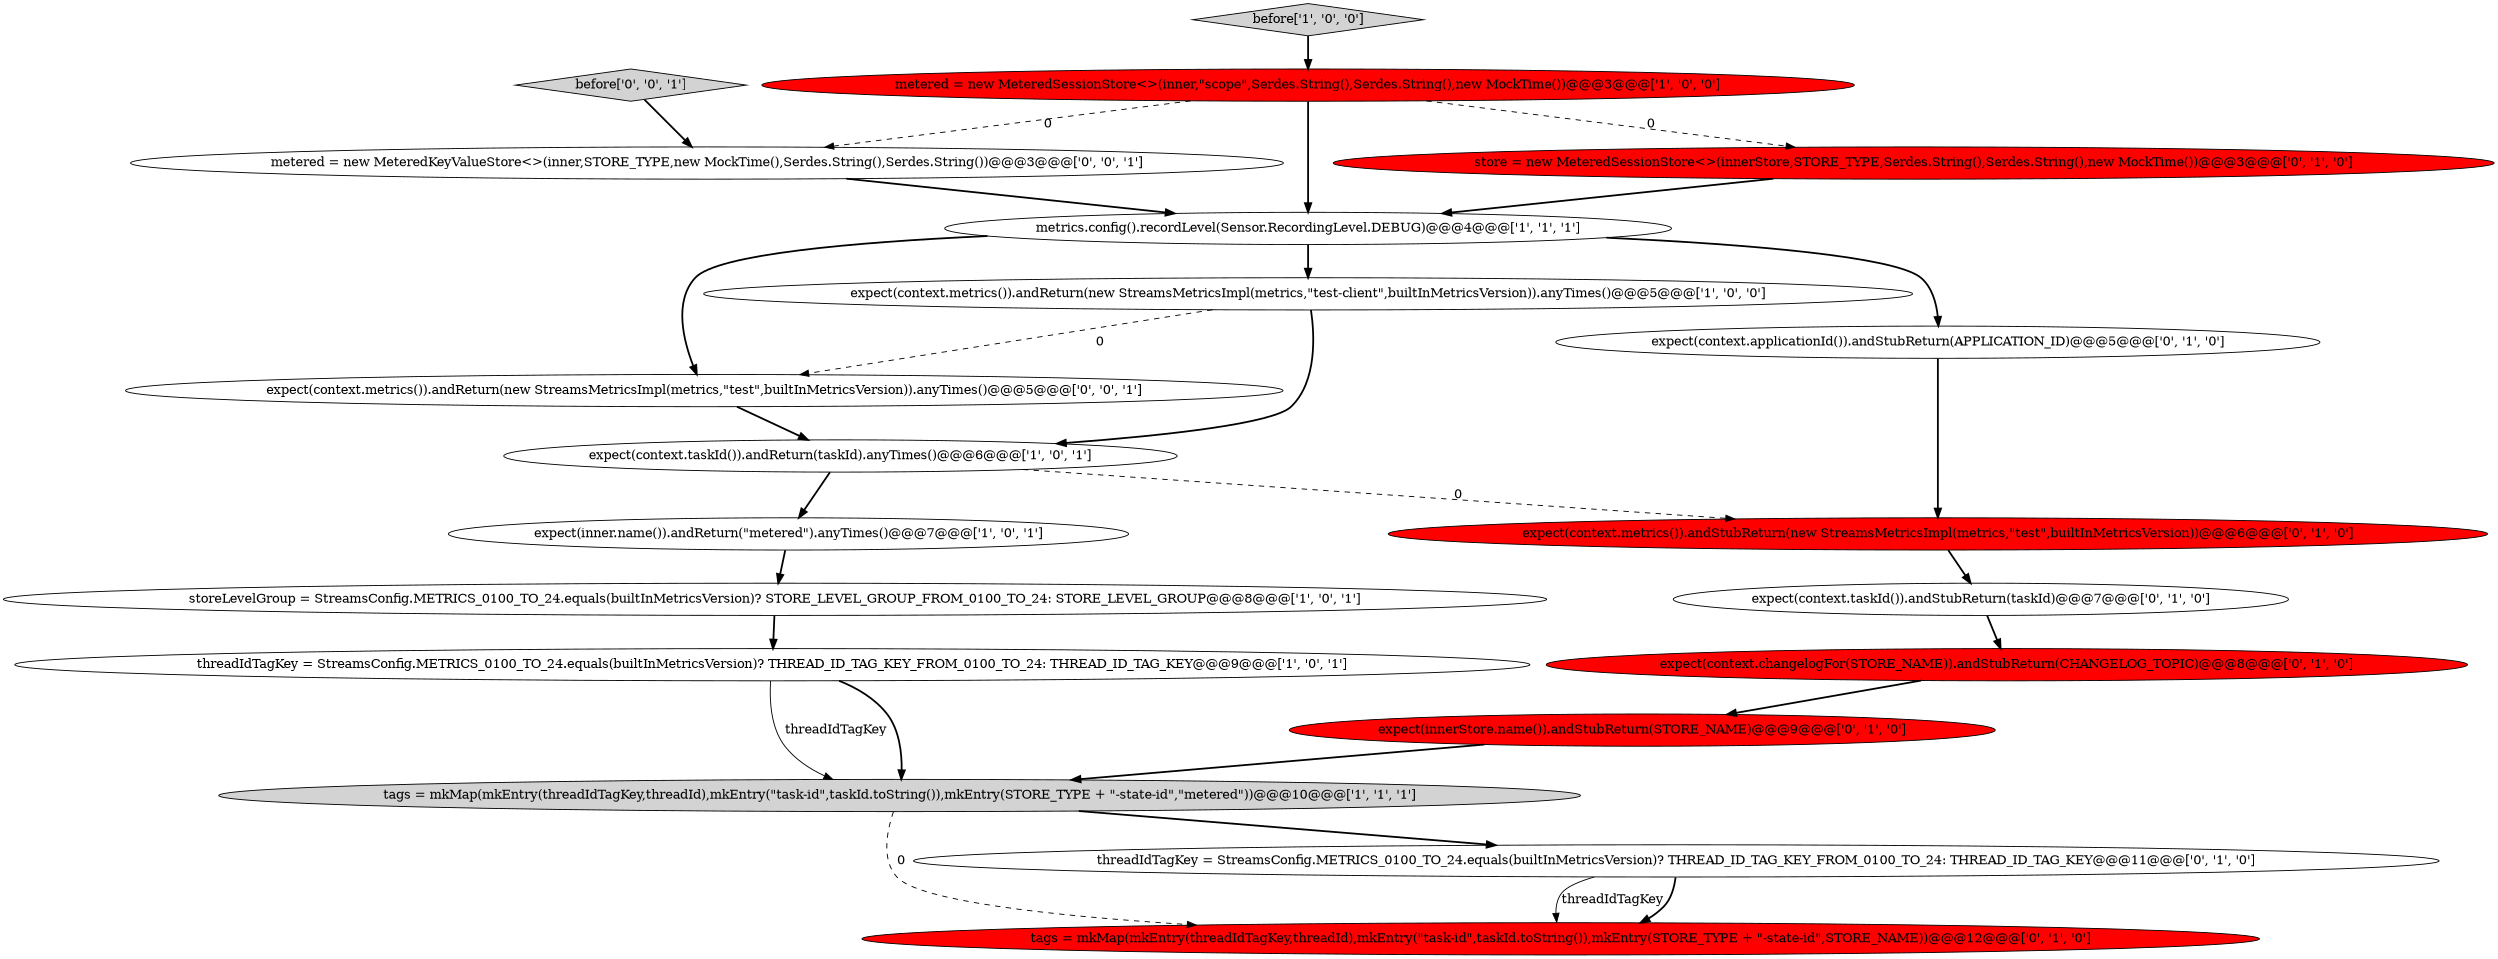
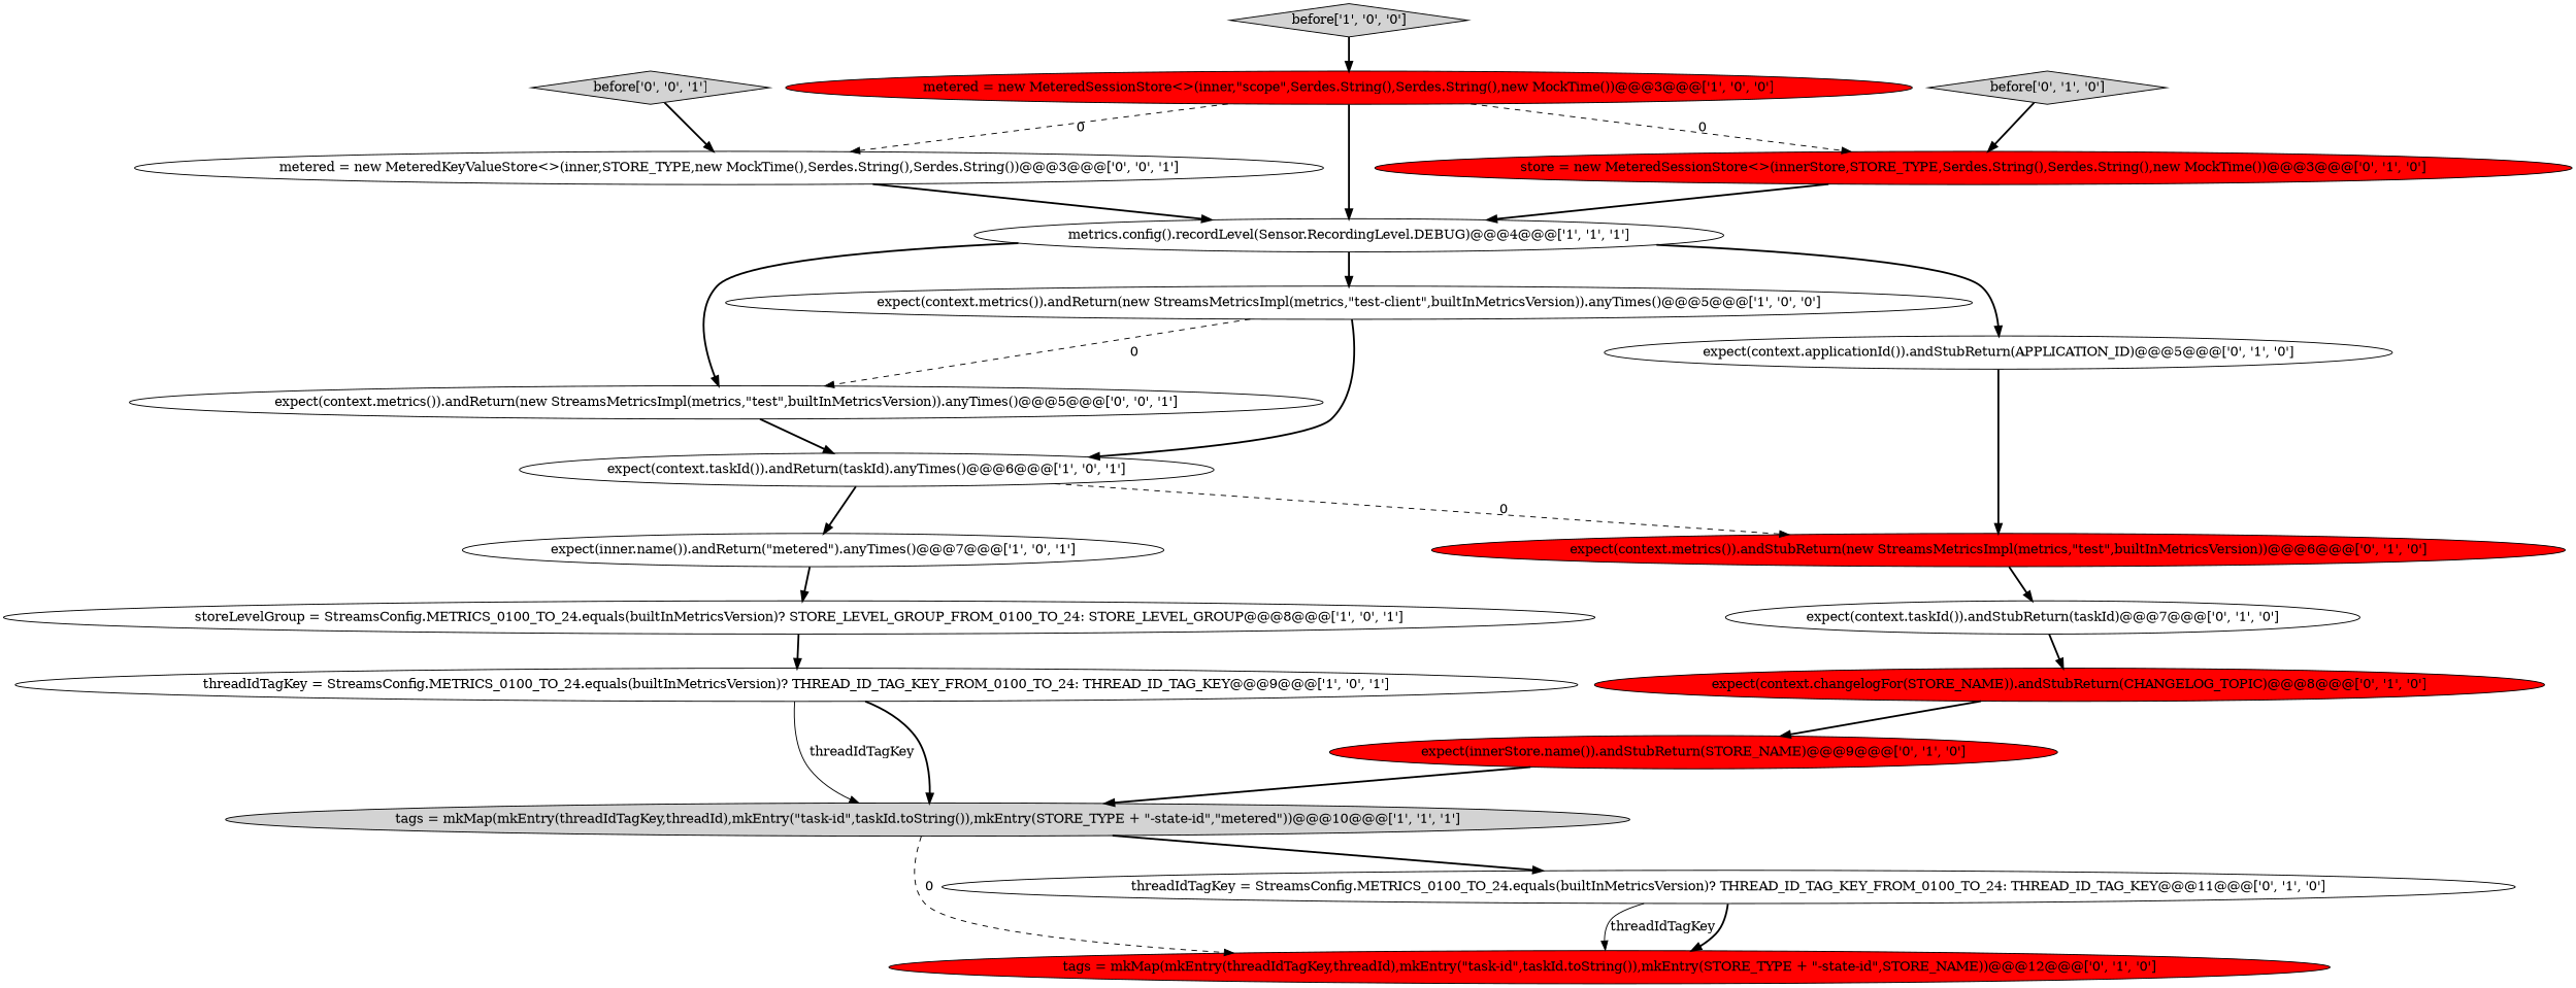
  digraph {
    node [fillcolor=white shape=ellipse style=filled]
    edge [style=bold]
    n1 [label="threadIdTagKey = StreamsConfig.METRICS_0100_TO_24.equals(builtInMetricsVersion)? THREAD_ID_TAG_KEY_FROM_0100_TO_24: THREAD_ID_TAG_KEY@@@9@@@['1', '0', '1']"]
    n2 [fillcolor=lightgray label="tags = mkMap(mkEntry(threadIdTagKey,threadId),mkEntry(\"task-id\",taskId.toString()),mkEntry(STORE_TYPE + \"-state-id\",\"metered\"))@@@10@@@['1', '1', '1']"]
    n3 [label="expect(context.metrics()).andReturn(new StreamsMetricsImpl(metrics,\"test\",builtInMetricsVersion)).anyTimes()@@@5@@@['0', '0', '1']"]
    n4 [label="expect(context.taskId()).andReturn(taskId).anyTimes()@@@6@@@['1', '0', '1']"]
    n5 [label="metrics.config().recordLevel(Sensor.RecordingLevel.DEBUG)@@@4@@@['1', '1', '1']"]
    n6 [label="expect(context.metrics()).andReturn(new StreamsMetricsImpl(metrics,\"test-client\",builtInMetricsVersion)).anyTimes()@@@5@@@['1', '0', '0']"]
    n7 [label="expect(context.applicationId()).andStubReturn(APPLICATION_ID)@@@5@@@['0', '1', '0']"]
    n8 [label="metered = new MeteredKeyValueStore<>(inner,STORE_TYPE,new MockTime(),Serdes.String(),Serdes.String())@@@3@@@['0', '0', '1']"]
    n9 [fillcolor=red label="expect(innerStore.name()).andStubReturn(STORE_NAME)@@@9@@@['0', '1', '0']"]
    n10 [fillcolor=red label="expect(context.metrics()).andStubReturn(new StreamsMetricsImpl(metrics,\"test\",builtInMetricsVersion))@@@6@@@['0', '1', '0']"]
    n11 [label="expect(inner.name()).andReturn(\"metered\").anyTimes()@@@7@@@['1', '0', '1']"]
    n12 [fillcolor=red label="expect(context.changelogFor(STORE_NAME)).andStubReturn(CHANGELOG_TOPIC)@@@8@@@['0', '1', '0']"]
    n13 [fillcolor=red label="metered = new MeteredSessionStore<>(inner,\"scope\",Serdes.String(),Serdes.String(),new MockTime())@@@3@@@['1', '0', '0']"]
    n14 [fillcolor=red label="store = new MeteredSessionStore<>(innerStore,STORE_TYPE,Serdes.String(),Serdes.String(),new MockTime())@@@3@@@['0', '1', '0']"]
    n15 [fillcolor=lightgray label="before['1', '0', '0']" shape=diamond]
+   n16 [fillcolor=lightgray label="before['0', '1', '0']" shape=diamond]
    n17 [label="threadIdTagKey = StreamsConfig.METRICS_0100_TO_24.equals(builtInMetricsVersion)? THREAD_ID_TAG_KEY_FROM_0100_TO_24: THREAD_ID_TAG_KEY@@@11@@@['0', '1', '0']"]
    n18 [fillcolor=red label="tags = mkMap(mkEntry(threadIdTagKey,threadId),mkEntry(\"task-id\",taskId.toString()),mkEntry(STORE_TYPE + \"-state-id\",STORE_NAME))@@@12@@@['0', '1', '0']"]
    n19 [label="storeLevelGroup = StreamsConfig.METRICS_0100_TO_24.equals(builtInMetricsVersion)? STORE_LEVEL_GROUP_FROM_0100_TO_24: STORE_LEVEL_GROUP@@@8@@@['1', '0', '1']"]
    n20 [fillcolor=lightgray label="before['0', '0', '1']" shape=diamond]
    n21 [label="expect(context.taskId()).andStubReturn(taskId)@@@7@@@['0', '1', '0']"]
    n1 -> n2 [label=threadIdTagKey style=solid]
    n1 -> n2
    n2 -> n17
    n2 -> n18 [label=0 style=dashed]
    n3 -> n4
    n4 -> n10 [label=0 style=dashed]
    n4 -> n11
    n5 -> n3
    n5 -> n6
    n5 -> n7
    n6 -> n3 [label=0 style=dashed]
    n6 -> n4
    n7 -> n10
    n8 -> n5
    n9 -> n2
    n10 -> n21
    n11 -> n19
    n12 -> n9
    n13 -> n5
    n13 -> n8 [label=0 style=dashed]
    n13 -> n14 [label=0 style=dashed]
    n14 -> n5
    n15 -> n13
+   n16 -> n14
    n17 -> n18 [label=threadIdTagKey style=solid]
    n17 -> n18
    n19 -> n1
    n20 -> n8
    n21 -> n12
  }
